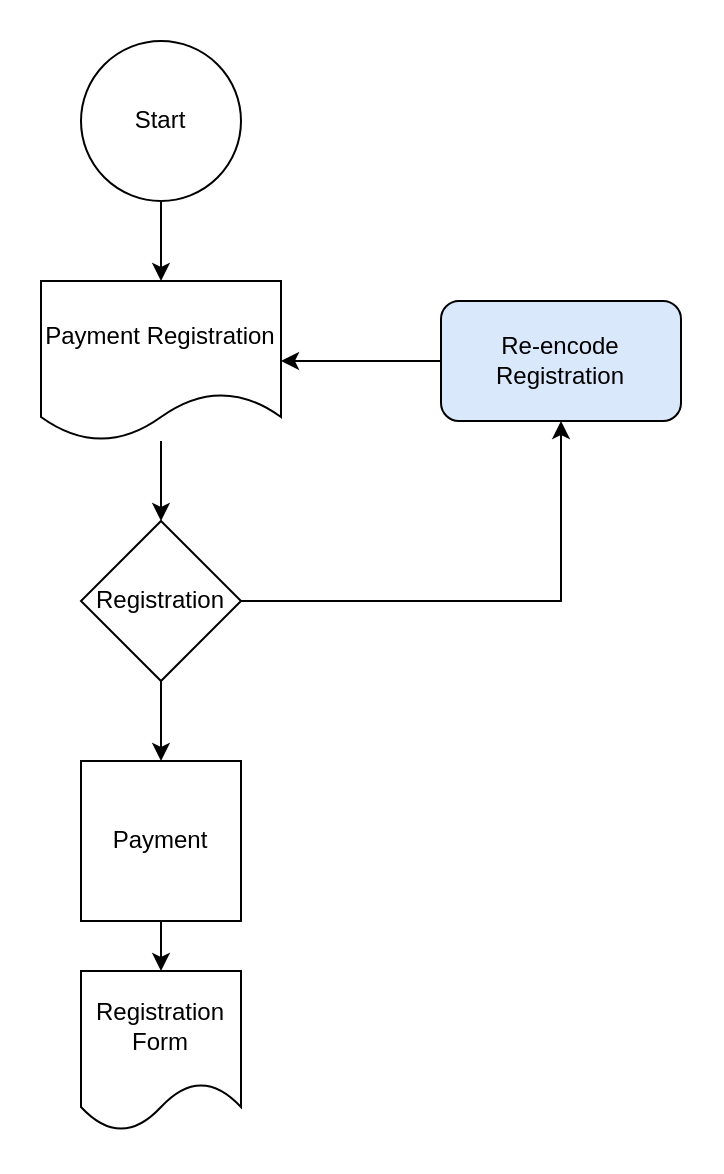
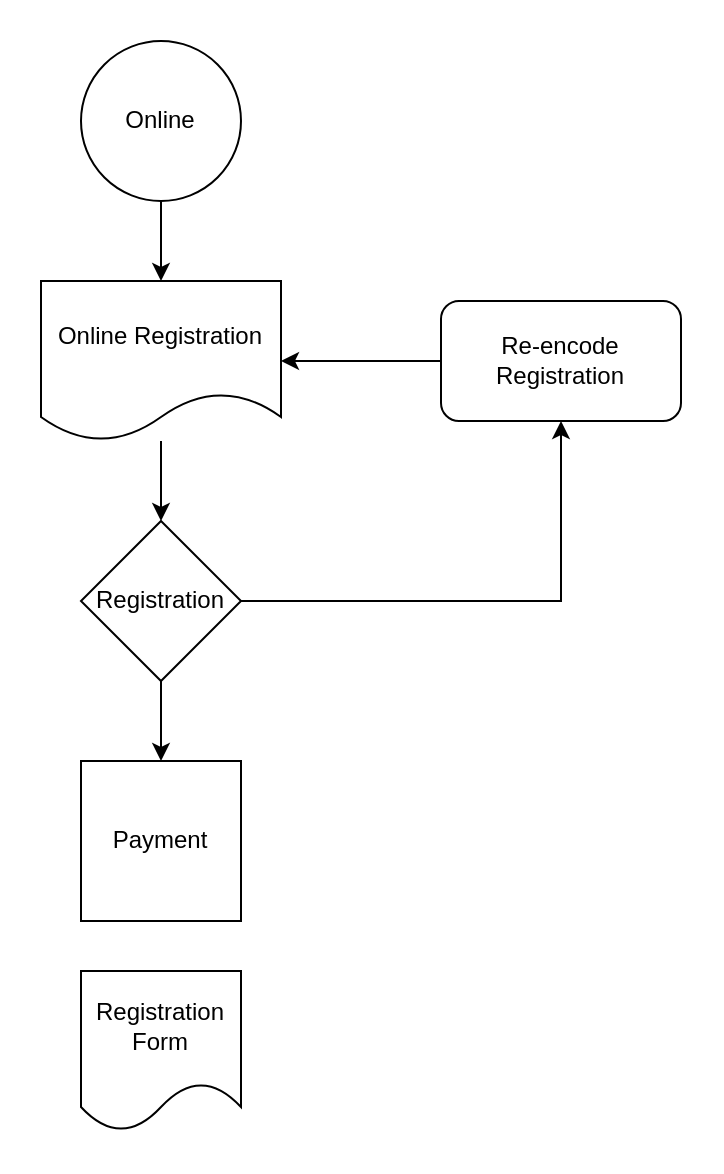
  <mxCell id="0" />
  <mxCell id="1" parent="0" />
  <mxCell id="2" value="" style="edgeStyle=orthogonalEdgeStyle;rounded=0;orthogonalLoop=1;jettySize=auto;html=1;" edge="1" parent="1" source="3" target="8"><mxGeometry relative="1" as="geometry" /></mxCell>
- <mxCell id="3" value="Start" style="whiteSpace=wrap;html=1;aspect=fixed;shape=ellipse;perimeter=ellipsePerimeter;" vertex="1" parent="1"><mxGeometry x="40" y="20" width="80" height="80" as="geometry" /></mxCell>
- <mxCell id="4" value="" style="edgeStyle=orthogonalEdgeStyle;rounded=0;orthogonalLoop=1;jettySize=auto;html=1;" edge="1" parent="1" source="5" target="6"><mxGeometry relative="1" as="geometry" /></mxCell>
+ <mxCell id="3" value="Online" style="whiteSpace=wrap;html=1;aspect=fixed;shape=ellipse;perimeter=ellipsePerimeter;" vertex="1" parent="1"><mxGeometry x="40" y="20" width="80" height="80" as="geometry" /></mxCell>
  <mxCell id="5" value="Payment" style="whiteSpace=wrap;html=1;aspect=fixed;direction=west;" vertex="1" parent="1"><mxGeometry x="40" y="380" width="80" height="80" as="geometry" /></mxCell>
  <mxCell id="6" value="Registration Form" style="whiteSpace=wrap;html=1;aspect=fixed;shape=document;boundedLbl=1;" vertex="1" parent="1"><mxGeometry x="40" y="485" width="80" height="80" as="geometry" /></mxCell>
  <mxCell id="7" value="" style="edgeStyle=orthogonalEdgeStyle;rounded=0;orthogonalLoop=1;jettySize=auto;html=1;" edge="1" parent="1" source="8" target="11"><mxGeometry relative="1" as="geometry" /></mxCell>
- <mxCell id="8" value="Payment Registration" style="shape=document;whiteSpace=wrap;html=1;boundedLbl=1;" vertex="1" parent="1"><mxGeometry x="20" y="140" width="120" height="80" as="geometry" /></mxCell>
+ <mxCell id="8" value="Online Registration" style="shape=document;whiteSpace=wrap;html=1;boundedLbl=1;" vertex="1" parent="1"><mxGeometry x="20" y="140" width="120" height="80" as="geometry" /></mxCell>
  <mxCell id="9" value="" style="edgeStyle=orthogonalEdgeStyle;rounded=0;orthogonalLoop=1;jettySize=auto;html=1;" edge="1" parent="1" source="11" target="5"><mxGeometry relative="1" as="geometry" /></mxCell>
  <mxCell id="10" value="" style="edgeStyle=orthogonalEdgeStyle;rounded=0;orthogonalLoop=1;jettySize=auto;html=1;entryX=0.5;entryY=1;entryDx=0;entryDy=0;" edge="1" parent="1" source="11" target="13"><mxGeometry relative="1" as="geometry"><mxPoint x="276" y="300" as="targetPoint" /></mxGeometry></mxCell>
  <mxCell id="11" value="Registration" style="whiteSpace=wrap;html=1;aspect=fixed;shape=rhombus;perimeter=rhombusPerimeter;" vertex="1" parent="1"><mxGeometry x="40" y="260" width="80" height="80" as="geometry" /></mxCell>
  <mxCell id="12" value="" style="edgeStyle=orthogonalEdgeStyle;rounded=0;orthogonalLoop=1;jettySize=auto;html=1;" edge="1" parent="1" source="13" target="8"><mxGeometry relative="1" as="geometry" /></mxCell>
- <mxCell id="13" value="Re-encode Registration" style="rounded=1;whiteSpace=wrap;html=1;fillColor=#dae8fc;" vertex="1" parent="1"><mxGeometry x="220" y="150" width="120" height="60" as="geometry" /></mxCell>
+ <mxCell id="13" value="Re-encode Registration" style="rounded=1;whiteSpace=wrap;html=1;" vertex="1" parent="1"><mxGeometry x="220" y="150" width="120" height="60" as="geometry" /></mxCell>
